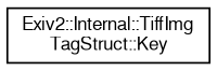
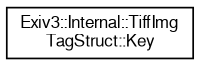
  digraph {
    rankdir=LR
-   n1 [color=black fillcolor=white fontname=FreeSans fontsize=10 height=0.2 label="Exiv2::Internal::TiffImg\lTagStruct::Key" shape=record style=filled width=0.4]
+   n1 [color=black fillcolor=white fontname=FreeSans fontsize=10 height=0.2 label="Exiv3::Internal::TiffImg\lTagStruct::Key" shape=record style=filled width=0.4]
  }
